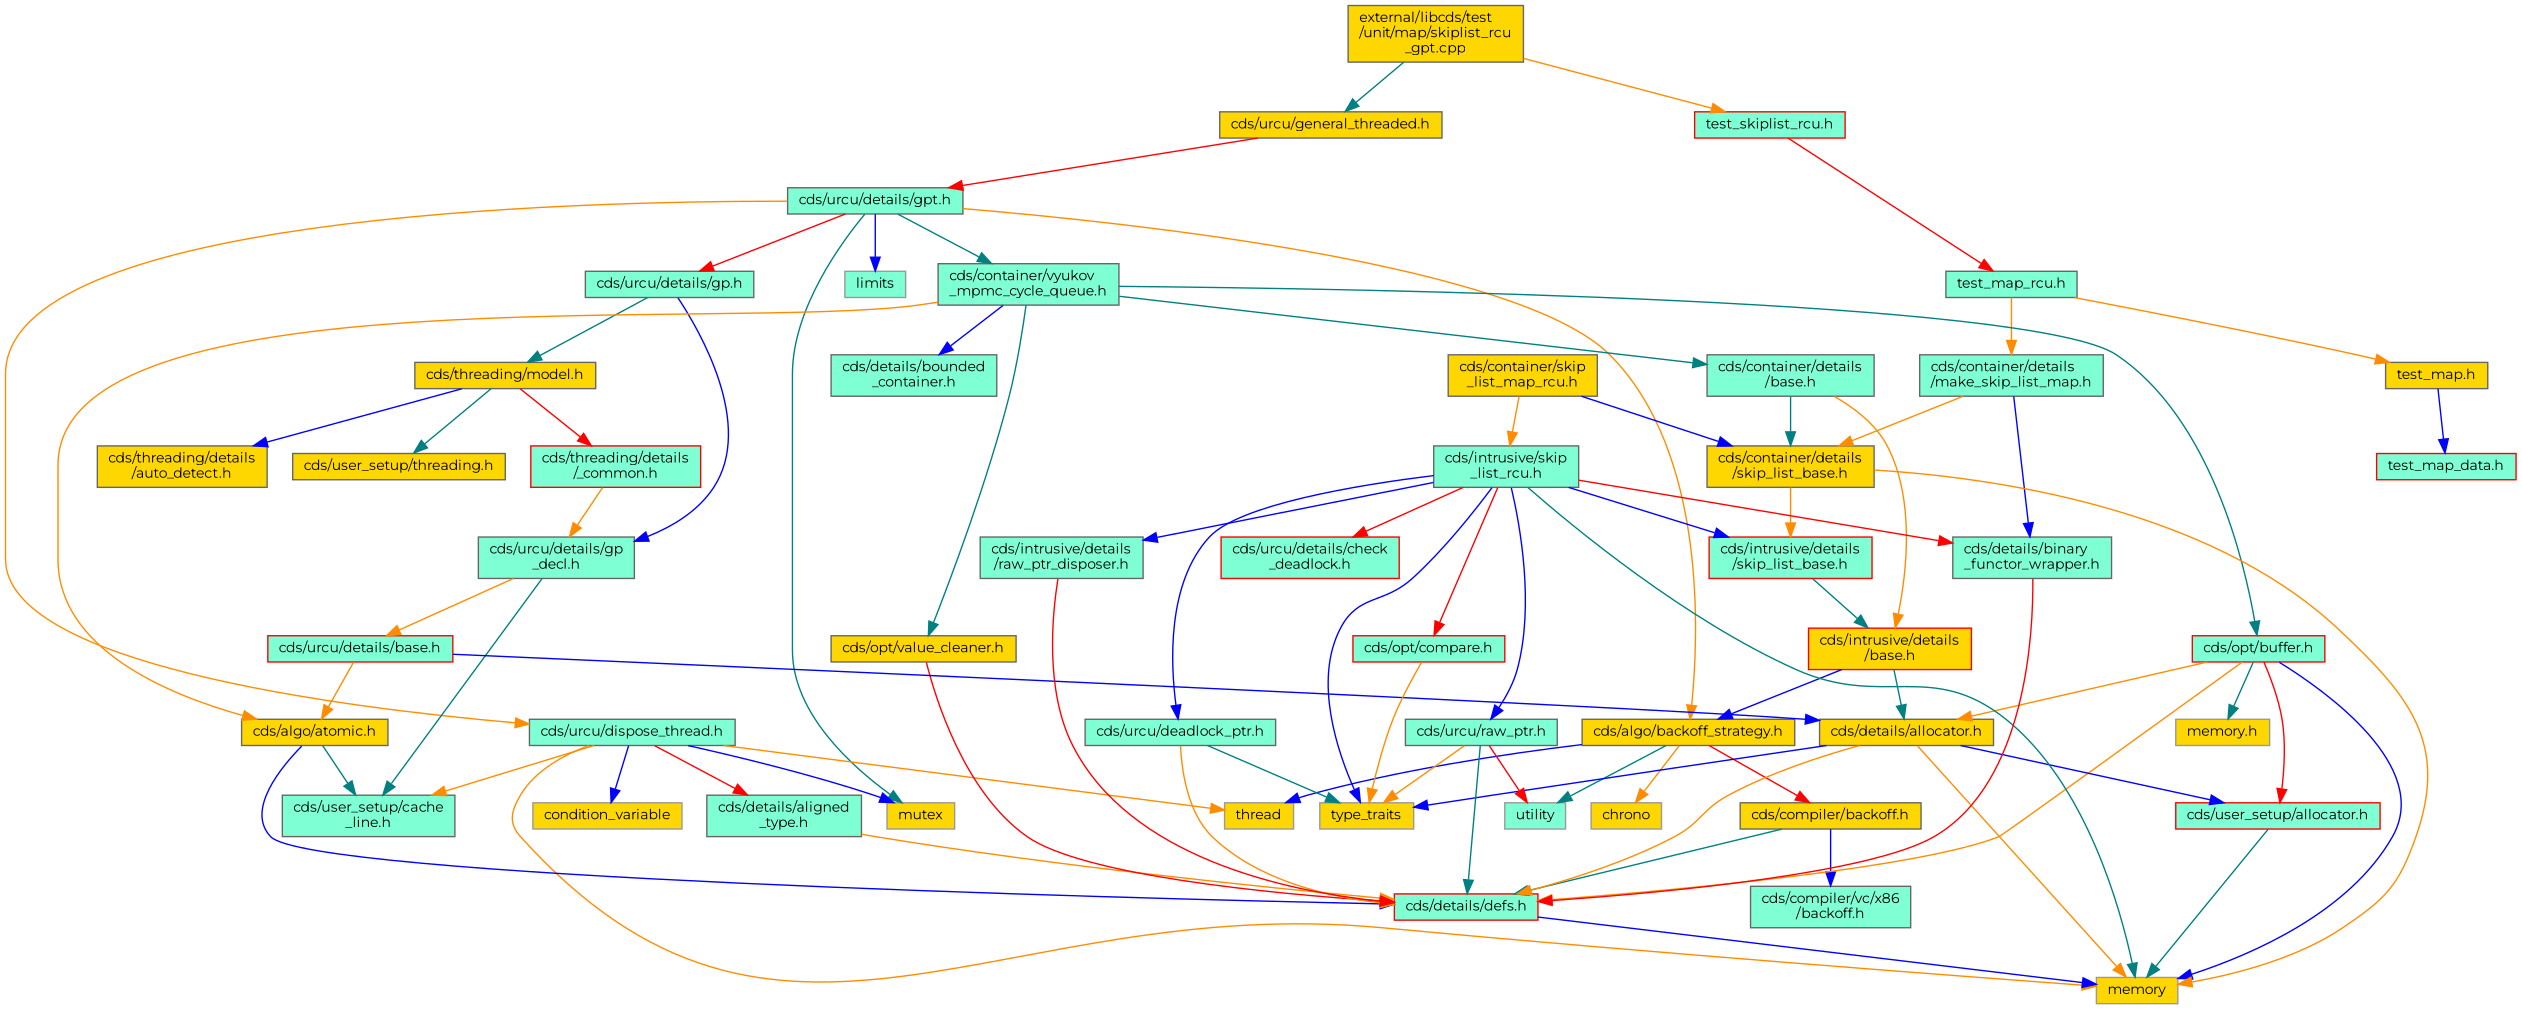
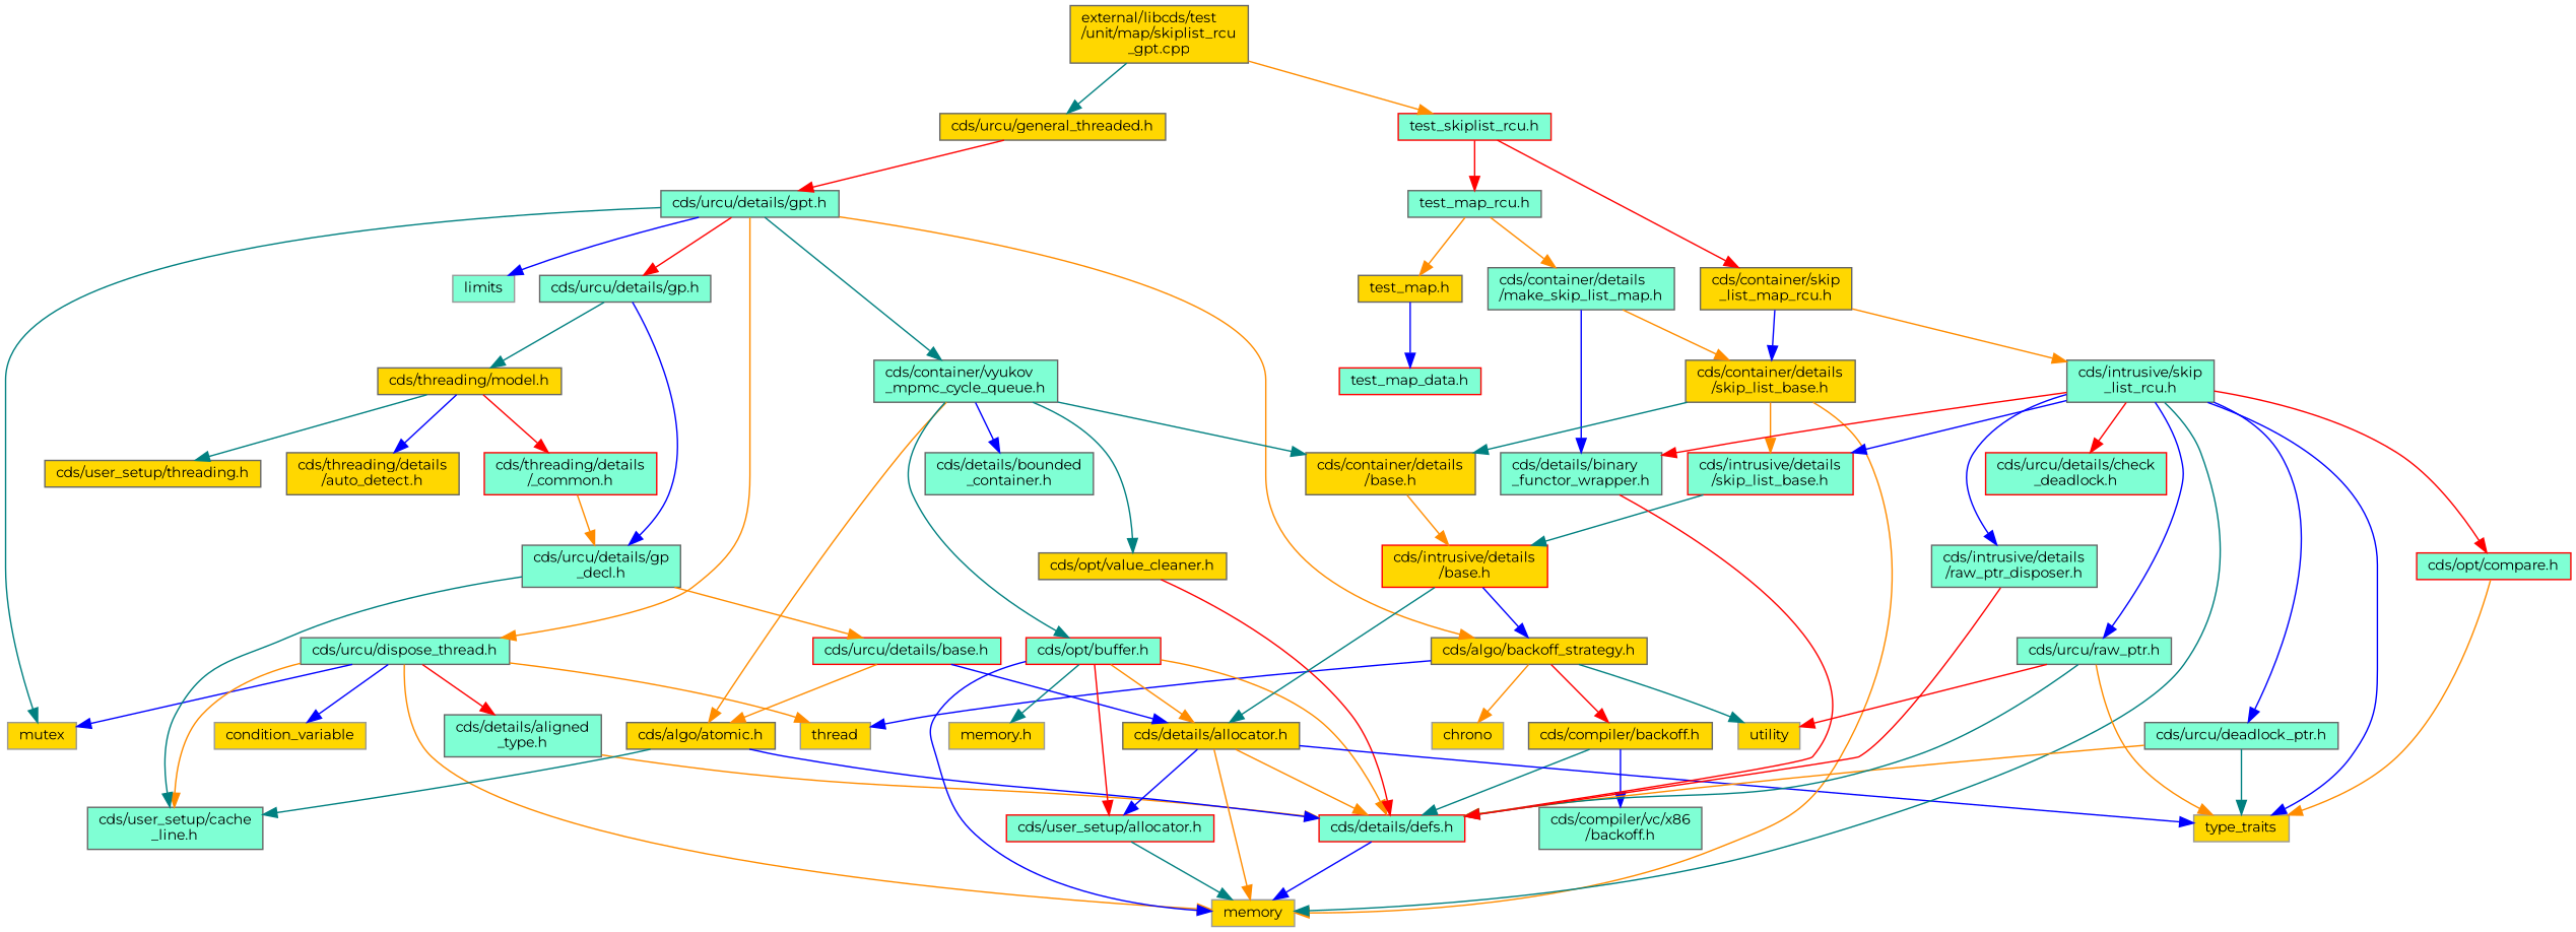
  digraph {
    fontname=Montserrat
    node [color=grey40 fillcolor=aquamarine fontname=Montserrat fontsize=10 shape=box style=filled]
    edge [color=darkorange fontname=Montserrat fontsize=10 labelfontname=Helvetica labelfontsize=10 style=solid]
    n1 [color=gray40 fillcolor=gold fontcolor=black height=0.2 label="external/libcds/test\l/unit/map/skiplist_rcu\l_gpt.cpp" width=0.4]
    n2 [fillcolor=gold height=0.2 label="cds/urcu/general_threaded.h" width=0.4]
    n3 [color=red height=0.2 label="test_skiplist_rcu.h" width=0.4]
    n4 [height=0.2 label="cds/urcu/details/gpt.h" width=0.4]
    n5 [height=0.2 label="test_map_rcu.h" width=0.4]
    n6 [fillcolor=gold height=0.2 label="cds/container/skip\l_list_map_rcu.h" width=0.4]
    n7 [color=grey60 fillcolor=gold height=0.2 label=mutex width=0.4]
    n8 [color=grey60 height=0.2 label=limits width=0.4]
    n9 [height=0.2 label="cds/urcu/details/gp.h" width=0.4]
    n10 [height=0.2 label="cds/urcu/dispose_thread.h" width=0.4]
    n11 [fillcolor=gold height=0.2 label="cds/algo/backoff_strategy.h" width=0.4]
    n12 [height=0.2 label="cds/container/vyukov\l_mpmc_cycle_queue.h" width=0.4]
    n13 [height=0.2 label="cds/urcu/details/gp\l_decl.h" width=0.4]
    n14 [fillcolor=gold height=0.2 label="cds/threading/model.h" width=0.4]
    n15 [height=0.2 label="cds/user_setup/cache\l_line.h" width=0.4]
    n16 [color=grey60 fillcolor=gold height=0.2 label=memory width=0.4]
    n17 [color=grey60 fillcolor=gold height=0.2 label=thread width=0.4]
    n18 [color=grey60 fillcolor=gold height=0.2 label=condition_variable width=0.4]
    n19 [height=0.2 label="cds/details/aligned\l_type.h" width=0.4]
-   n20 [color=grey60 height=0.2 label=utility width=0.4]
+   n20 [color=grey60 fillcolor=gold height=0.2 label=utility width=0.4]
    n21 [color=grey60 fillcolor=gold height=0.2 label=chrono width=0.4]
    n22 [fillcolor=gold height=0.2 label="cds/compiler/backoff.h" width=0.4]
    n23 [fillcolor=gold height=0.2 label="cds/algo/atomic.h" width=0.4]
-   n24 [height=0.2 label="cds/container/details\l/base.h" width=0.4]
+   n24 [fillcolor=gold height=0.2 label="cds/container/details\l/base.h" width=0.4]
    n25 [color=red height=0.2 label="cds/opt/buffer.h" width=0.4]
    n26 [fillcolor=gold height=0.2 label="cds/opt/value_cleaner.h" width=0.4]
    n27 [height=0.2 label="cds/details/bounded\l_container.h" width=0.4]
    n28 [color=red height=0.2 label="cds/urcu/details/base.h" width=0.4]
    n29 [color=red height=0.2 label="cds/threading/details\l/_common.h" width=0.4]
    n30 [fillcolor=gold height=0.2 label="cds/user_setup/threading.h" width=0.4]
    n31 [fillcolor=gold height=0.2 label="cds/threading/details\l/auto_detect.h" width=0.4]
    n32 [fillcolor=gold height=0.2 label="cds/details/allocator.h" width=0.4]
    n33 [color=red height=0.2 label="cds/details/defs.h" width=0.4]
    n34 [color=grey60 fillcolor=gold height=0.2 label=type_traits width=0.4]
    n35 [color=red height=0.2 label="cds/user_setup/allocator.h" width=0.4]
    n36 [height=0.2 label="cds/compiler/vc/x86\l/backoff.h" width=0.4]
    n37 [color=red fillcolor=gold height=0.2 label="cds/intrusive/details\l/base.h" width=0.4]
    n38 [color=grey60 fillcolor=gold height=0.2 label="memory.h" width=0.4]
    n39 [fillcolor=gold height=0.2 label="test_map.h" width=0.4]
    n40 [height=0.2 label="cds/container/details\l/make_skip_list_map.h" width=0.4]
    n41 [fillcolor=gold height=0.2 label="cds/container/details\l/skip_list_base.h" width=0.4]
    n42 [height=0.2 label="cds/intrusive/skip\l_list_rcu.h" width=0.4]
    n43 [color=red height=0.2 label="test_map_data.h" width=0.4]
    n44 [color=red height=0.2 label="cds/intrusive/details\l/skip_list_base.h" width=0.4]
    n45 [color=red height=0.2 label="cds/opt/compare.h" width=0.4]
    n46 [color=red height=0.2 label="cds/urcu/details/check\l_deadlock.h" width=0.4]
    n47 [height=0.2 label="cds/details/binary\l_functor_wrapper.h" width=0.4]
    n48 [height=0.2 label="cds/urcu/deadlock_ptr.h" width=0.4]
    n49 [height=0.2 label="cds/urcu/raw_ptr.h" width=0.4]
    n50 [height=0.2 label="cds/intrusive/details\l/raw_ptr_disposer.h" width=0.4]
    n1 -> n2 [color=teal]
    n1 -> n3
    n2 -> n4 [color=red]
    n3 -> n5 [color=red]
+   n3 -> n6 [color=red]
    n4 -> n7 [color=teal]
    n4 -> n8 [color=blue]
    n4 -> n9 [color=red]
    n4 -> n10
    n4 -> n11
    n4 -> n12 [color=teal]
    n5 -> n39
    n5 -> n40
    n6 -> n41 [color=blue]
    n6 -> n42
    n9 -> n13 [color=blue]
    n9 -> n14 [color=teal]
    n10 -> n7 [color=blue]
    n10 -> n15
    n10 -> n16
    n10 -> n17
    n10 -> n18 [color=blue]
    n10 -> n19 [color=red]
    n11 -> n17 [color=blue]
    n11 -> n20 [color=teal]
    n11 -> n21
    n11 -> n22 [color=red]
    n12 -> n23
    n12 -> n24 [color=teal]
    n12 -> n25 [color=teal]
    n12 -> n26 [color=teal]
    n12 -> n27 [color=blue]
    n13 -> n15 [color=teal]
    n13 -> n28
    n14 -> n29 [color=red]
    n14 -> n30 [color=teal]
    n14 -> n31 [color=blue]
    n19 -> n33
    n22 -> n33 [color=teal]
    n22 -> n36 [color=blue]
    n23 -> n15 [color=teal]
    n23 -> n33 [color=blue]
    n24 -> n37
    n25 -> n16 [color=blue]
    n25 -> n32
    n25 -> n33
    n25 -> n35 [color=red]
    n25 -> n38 [color=teal]
    n26 -> n33 [color=red]
    n28 -> n23
    n28 -> n32 [color=blue]
    n29 -> n13
    n32 -> n16
    n32 -> n33
    n32 -> n34 [color=blue]
    n32 -> n35 [color=blue]
    n33 -> n16 [color=blue]
    n35 -> n16 [color=teal]
    n37 -> n11 [color=blue]
    n37 -> n32 [color=teal]
    n39 -> n43 [color=blue]
    n40 -> n41
    n40 -> n47 [color=blue]
    n41 -> n16
-   n24 -> n41 [color=teal]
+   n41 -> n24 [color=teal]
    n41 -> n44
    n42 -> n16 [color=teal]
    n42 -> n34 [color=blue]
    n42 -> n44 [color=blue]
    n42 -> n45 [color=red]
    n42 -> n46 [color=red]
    n42 -> n47 [color=red]
    n42 -> n48 [color=blue]
    n42 -> n49 [color=blue]
    n42 -> n50 [color=blue]
    n44 -> n37 [color=teal]
    n45 -> n34
    n47 -> n33 [color=red]
    n48 -> n33
    n48 -> n34 [color=teal]
    n49 -> n20 [color=red]
    n49 -> n33 [color=teal]
    n49 -> n34
    n50 -> n33 [color=red]
  }
